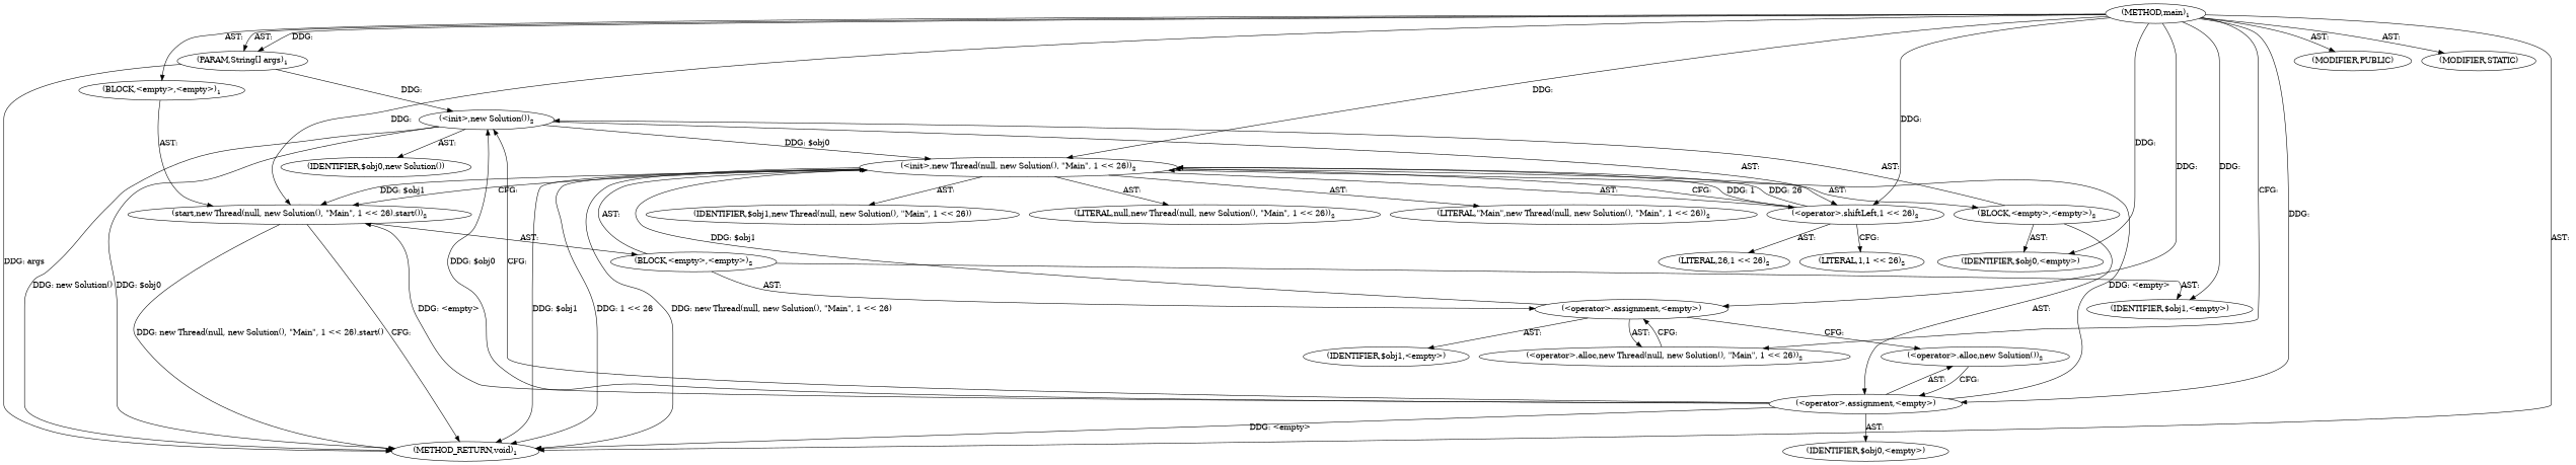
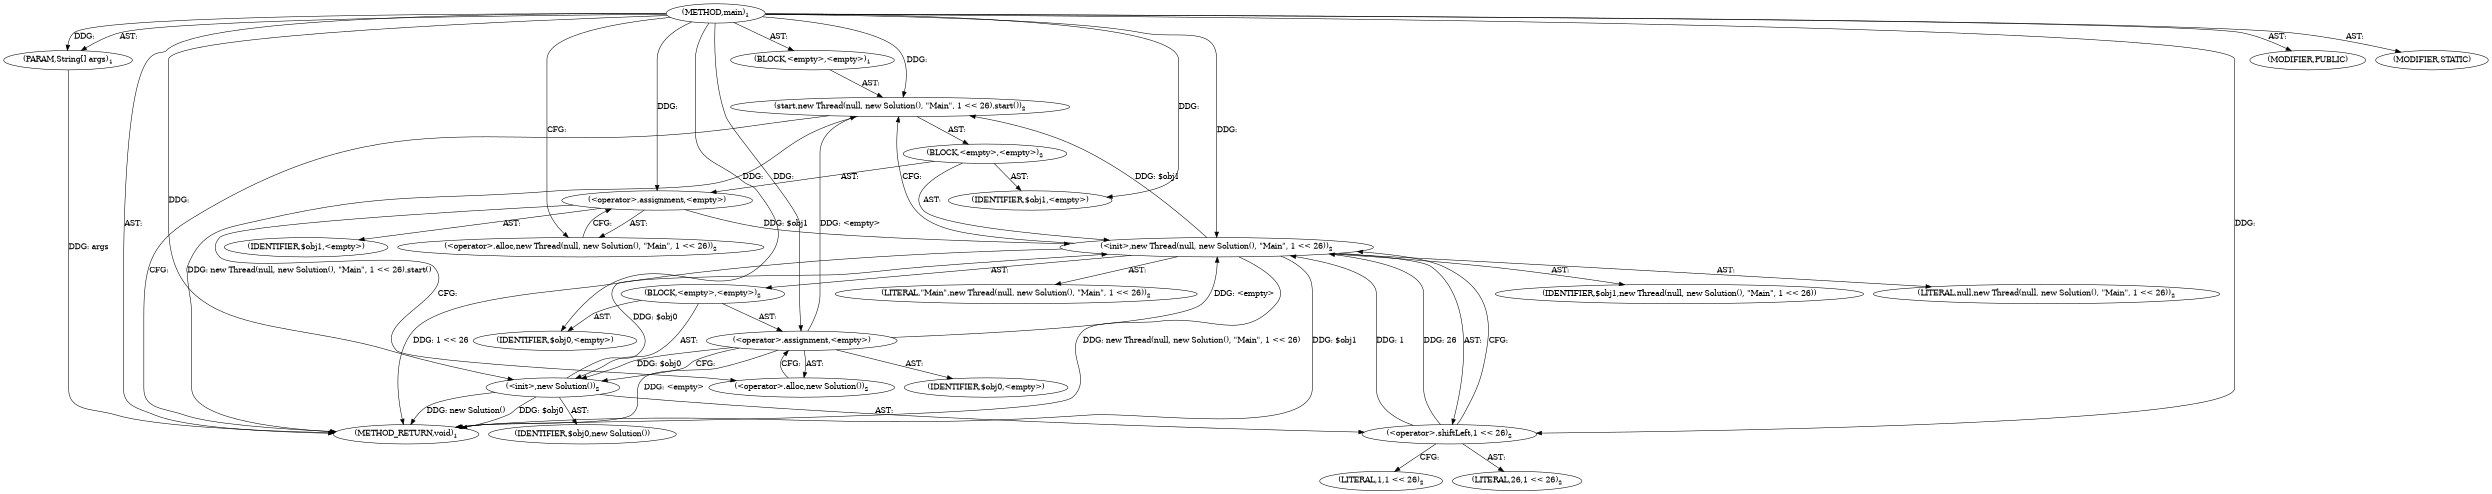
  digraph {
    n1 [label=<(METHOD,main)<SUB>1</SUB>>]
    n2 [label=<(PARAM,String[] args)<SUB>1</SUB>>]
    n3 [label=<(BLOCK,&lt;empty&gt;,&lt;empty&gt;)<SUB>1</SUB>>]
    n4 [label=<(start,new Thread(null, new Solution(), &quot;Main&quot;, 1 &lt;&lt; 26).start())<SUB>2</SUB>>]
    n5 [label=<(&lt;operator&gt;.assignment,&lt;empty&gt;)>]
    n6 [label=<(&lt;operator&gt;.alloc,new Thread(null, new Solution(), &quot;Main&quot;, 1 &lt;&lt; 26))<SUB>2</SUB>>]
    n7 [label=<(&lt;init&gt;,new Thread(null, new Solution(), &quot;Main&quot;, 1 &lt;&lt; 26))<SUB>2</SUB>>]
    n8 [label=<(&lt;operator&gt;.assignment,&lt;empty&gt;)>]
    n9 [label=<(&lt;init&gt;,new Solution())<SUB>2</SUB>>]
    n10 [label=<(IDENTIFIER,$obj0,&lt;empty&gt;)>]
    n11 [label=<(&lt;operator&gt;.shiftLeft,1 &lt;&lt; 26)<SUB>2</SUB>>]
    n12 [label=<(IDENTIFIER,$obj1,&lt;empty&gt;)>]
    n13 [label=<(MODIFIER,PUBLIC)>]
    n14 [label=<(MODIFIER,STATIC)>]
    n15 [label=<(METHOD_RETURN,void)<SUB>1</SUB>>]
    n16 [label=<(BLOCK,&lt;empty&gt;,&lt;empty&gt;)<SUB>2</SUB>>]
    n17 [label=<(IDENTIFIER,$obj1,&lt;empty&gt;)>]
    n18 [label=<(&lt;operator&gt;.alloc,new Solution())<SUB>2</SUB>>]
    n19 [label=<(IDENTIFIER,$obj1,new Thread(null, new Solution(), &quot;Main&quot;, 1 &lt;&lt; 26))>]
    n20 [label=<(LITERAL,null,new Thread(null, new Solution(), &quot;Main&quot;, 1 &lt;&lt; 26))<SUB>2</SUB>>]
    n21 [label=<(BLOCK,&lt;empty&gt;,&lt;empty&gt;)<SUB>2</SUB>>]
    n22 [label=<(LITERAL,&quot;Main&quot;,new Thread(null, new Solution(), &quot;Main&quot;, 1 &lt;&lt; 26))<SUB>2</SUB>>]
    n23 [label=<(IDENTIFIER,$obj0,&lt;empty&gt;)>]
    n24 [label=<(IDENTIFIER,$obj0,new Solution())>]
    n25 [label=<(LITERAL,1,1 &lt;&lt; 26)<SUB>2</SUB>>]
    n26 [label=<(LITERAL,26,1 &lt;&lt; 26)<SUB>2</SUB>>]
    n1 -> n2 [label="AST: "]
    n1 -> n2 [label="DDG: "]
    n1 -> n3 [label="AST: "]
    n1 -> n4 [label="DDG: "]
    n1 -> n5 [label="DDG: "]
    n1 -> n6 [label="CFG: "]
    n1 -> n7 [label="DDG: "]
    n1 -> n8 [label="DDG: "]
-   n2 -> n9 [label="DDG: "]
+   n1 -> n9 [label="DDG: "]
    n1 -> n10 [label="DDG: "]
    n1 -> n11 [label="DDG: "]
    n1 -> n12 [label="DDG: "]
    n1 -> n13 [label="AST: "]
    n1 -> n14 [label="AST: "]
    n1 -> n15 [label="AST: "]
    n2 -> n15 [label="DDG: args"]
    n3 -> n4 [label="AST: "]
    n4 -> n15 [label="CFG: "]
    n4 -> n15 [label="DDG: new Thread(null, new Solution(), &quot;Main&quot;, 1 &lt;&lt; 26).start()"]
    n4 -> n16 [label="AST: "]
    n5 -> n6 [label="AST: "]
    n5 -> n7 [label="DDG: $obj1"]
    n5 -> n17 [label="AST: "]
    n5 -> n18 [label="CFG: "]
    n6 -> n5 [label="CFG: "]
    n7 -> n4 [label="CFG: "]
    n7 -> n4 [label="DDG: $obj1"]
    n7 -> n11 [label="AST: "]
    n7 -> n15 [label="DDG: $obj1"]
    n7 -> n15 [label="DDG: 1 &lt;&lt; 26"]
    n7 -> n15 [label="DDG: new Thread(null, new Solution(), &quot;Main&quot;, 1 &lt;&lt; 26)"]
    n7 -> n19 [label="AST: "]
    n7 -> n20 [label="AST: "]
    n7 -> n21 [label="AST: "]
    n7 -> n22 [label="AST: "]
    n8 -> n4 [label="DDG: &lt;empty&gt;"]
    n8 -> n7 [label="DDG: &lt;empty&gt;"]
    n8 -> n9 [label="CFG: "]
    n8 -> n9 [label="DDG: $obj0"]
    n8 -> n15 [label="DDG: &lt;empty&gt;"]
    n8 -> n18 [label="AST: "]
    n8 -> n23 [label="AST: "]
    n9 -> n7 [label="DDG: $obj0"]
    n9 -> n11 [label="AST: "]
    n9 -> n15 [label="DDG: $obj0"]
    n9 -> n15 [label="DDG: new Solution()"]
    n9 -> n24 [label="AST: "]
    n11 -> n7 [label="CFG: "]
    n11 -> n7 [label="DDG: 1"]
    n11 -> n7 [label="DDG: 26"]
    n11 -> n25 [label="CFG: "]
    n11 -> n26 [label="AST: "]
    n16 -> n5 [label="AST: "]
    n16 -> n7 [label="AST: "]
    n16 -> n12 [label="AST: "]
    n18 -> n8 [label="CFG: "]
    n21 -> n8 [label="AST: "]
    n21 -> n9 [label="AST: "]
    n21 -> n10 [label="AST: "]
  }
